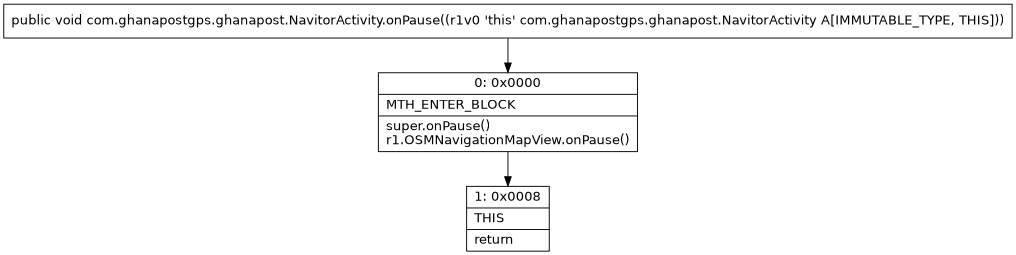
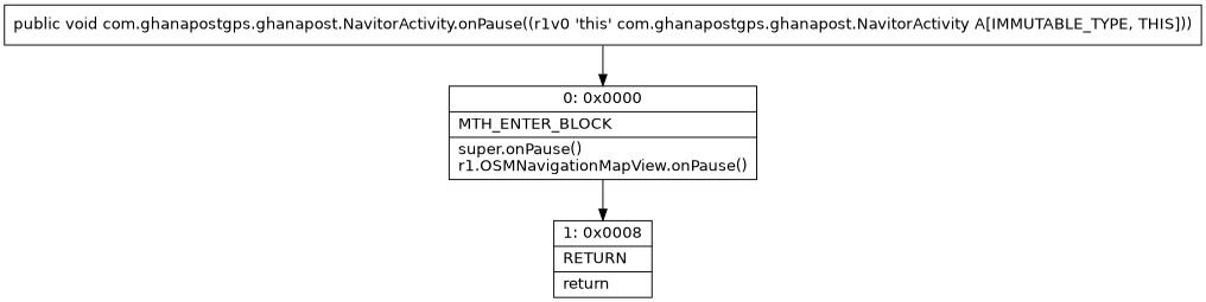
  digraph {
    fontname="DejaVu Sans"
    node [shape=record fontname="DejaVu Sans"]
    edge [fontname="DejaVu Sans"]
    n1 [label="{0\:\ 0x0000|MTH_ENTER_BLOCK\l|super.onPause()\lr1.OSMNavigationMapView.onPause()\l}"]
-   n2 [label="{1\:\ 0x0008|THIS\l|return\l}"]
+   n2 [label="{1\:\ 0x0008|RETURN\l|return\l}"]
    n3 [label="{public void com.ghanapostgps.ghanapost.NavitorActivity.onPause((r1v0 'this' com.ghanapostgps.ghanapost.NavitorActivity A[IMMUTABLE_TYPE, THIS])) }"]
    n1 -> n2
    n3 -> n1
  }
